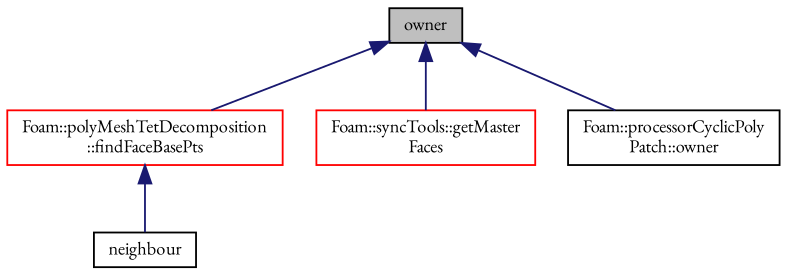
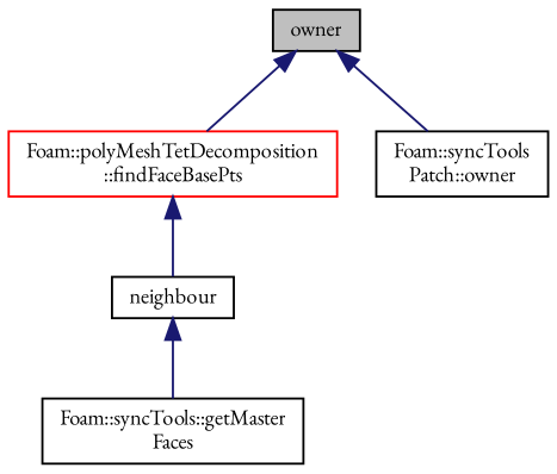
  digraph {
    fontname="EB Garamond"
    rankdir=TB
    node [color=black fontname="EB Garamond" fontsize=10 shape=record]
    edge [color=midnightblue dir=back fontname="EB Garamond" fontsize=10 labelfontname=Helvetica labelfontsize=10 style=solid]
    n1 [fillcolor=grey75 fontcolor=black height=0.2 label=owner style=filled width=0.4]
    n2 [color=red height=0.2 label="Foam::polyMeshTetDecomposition\l::findFaceBasePts" width=0.4]
-   n3 [color=red height=0.2 label="Foam::syncTools::getMaster\lFaces" width=0.4]
-   n4 [height=0.2 label="Foam::processorCyclicPoly\lPatch::owner" width=0.4]
+   n3 [height=0.2 label="Foam::syncTools::getMaster\lFaces" width=0.4]
+   n4 [height=0.2 label="Foam::syncTools\lPatch::owner" width=0.4]
    n5 [height=0.2 label=neighbour width=0.4]
    n1 -> n2
-   n1 -> n3
+   n5 -> n3
    n1 -> n4
    n2 -> n5
  }
